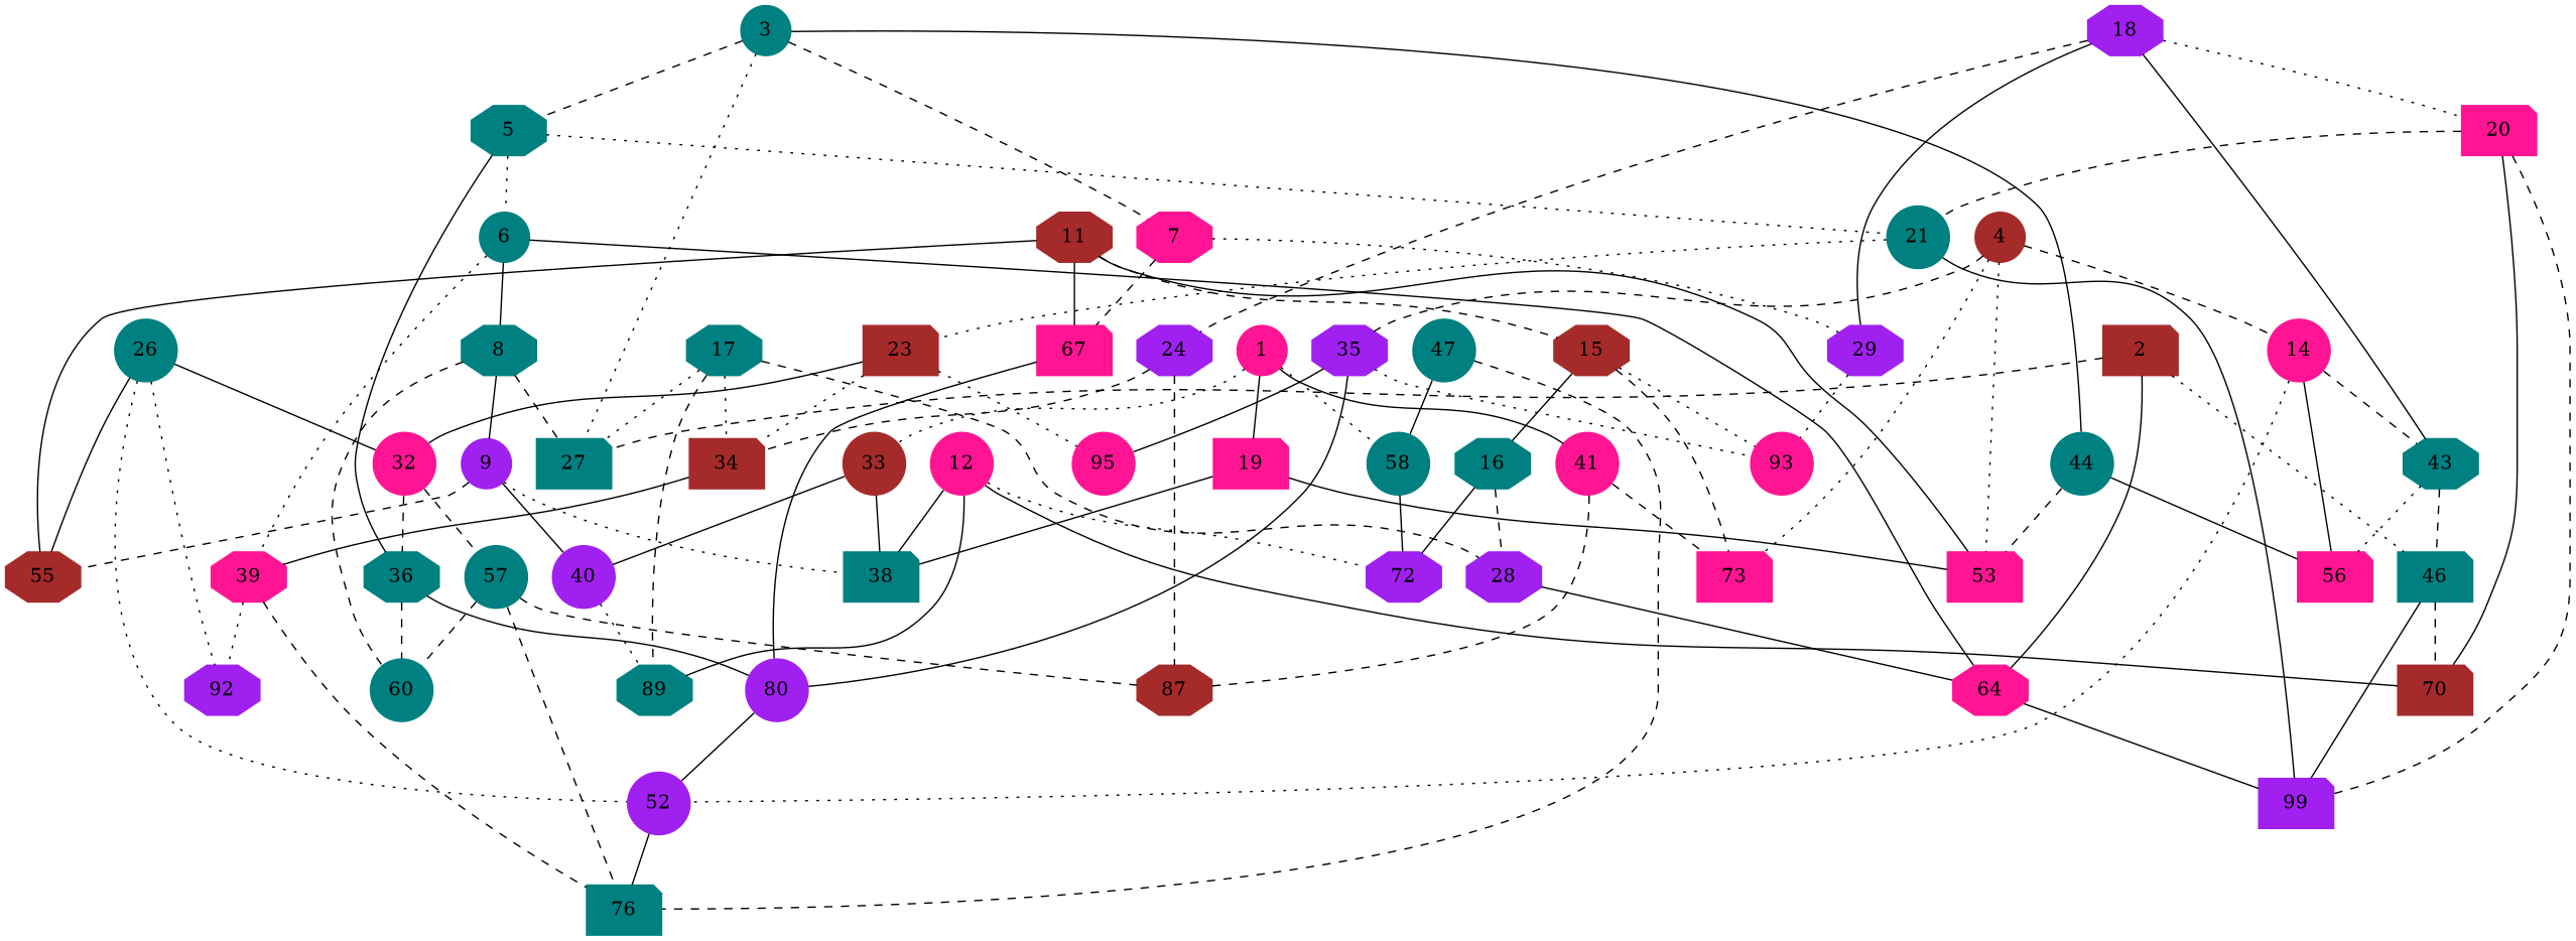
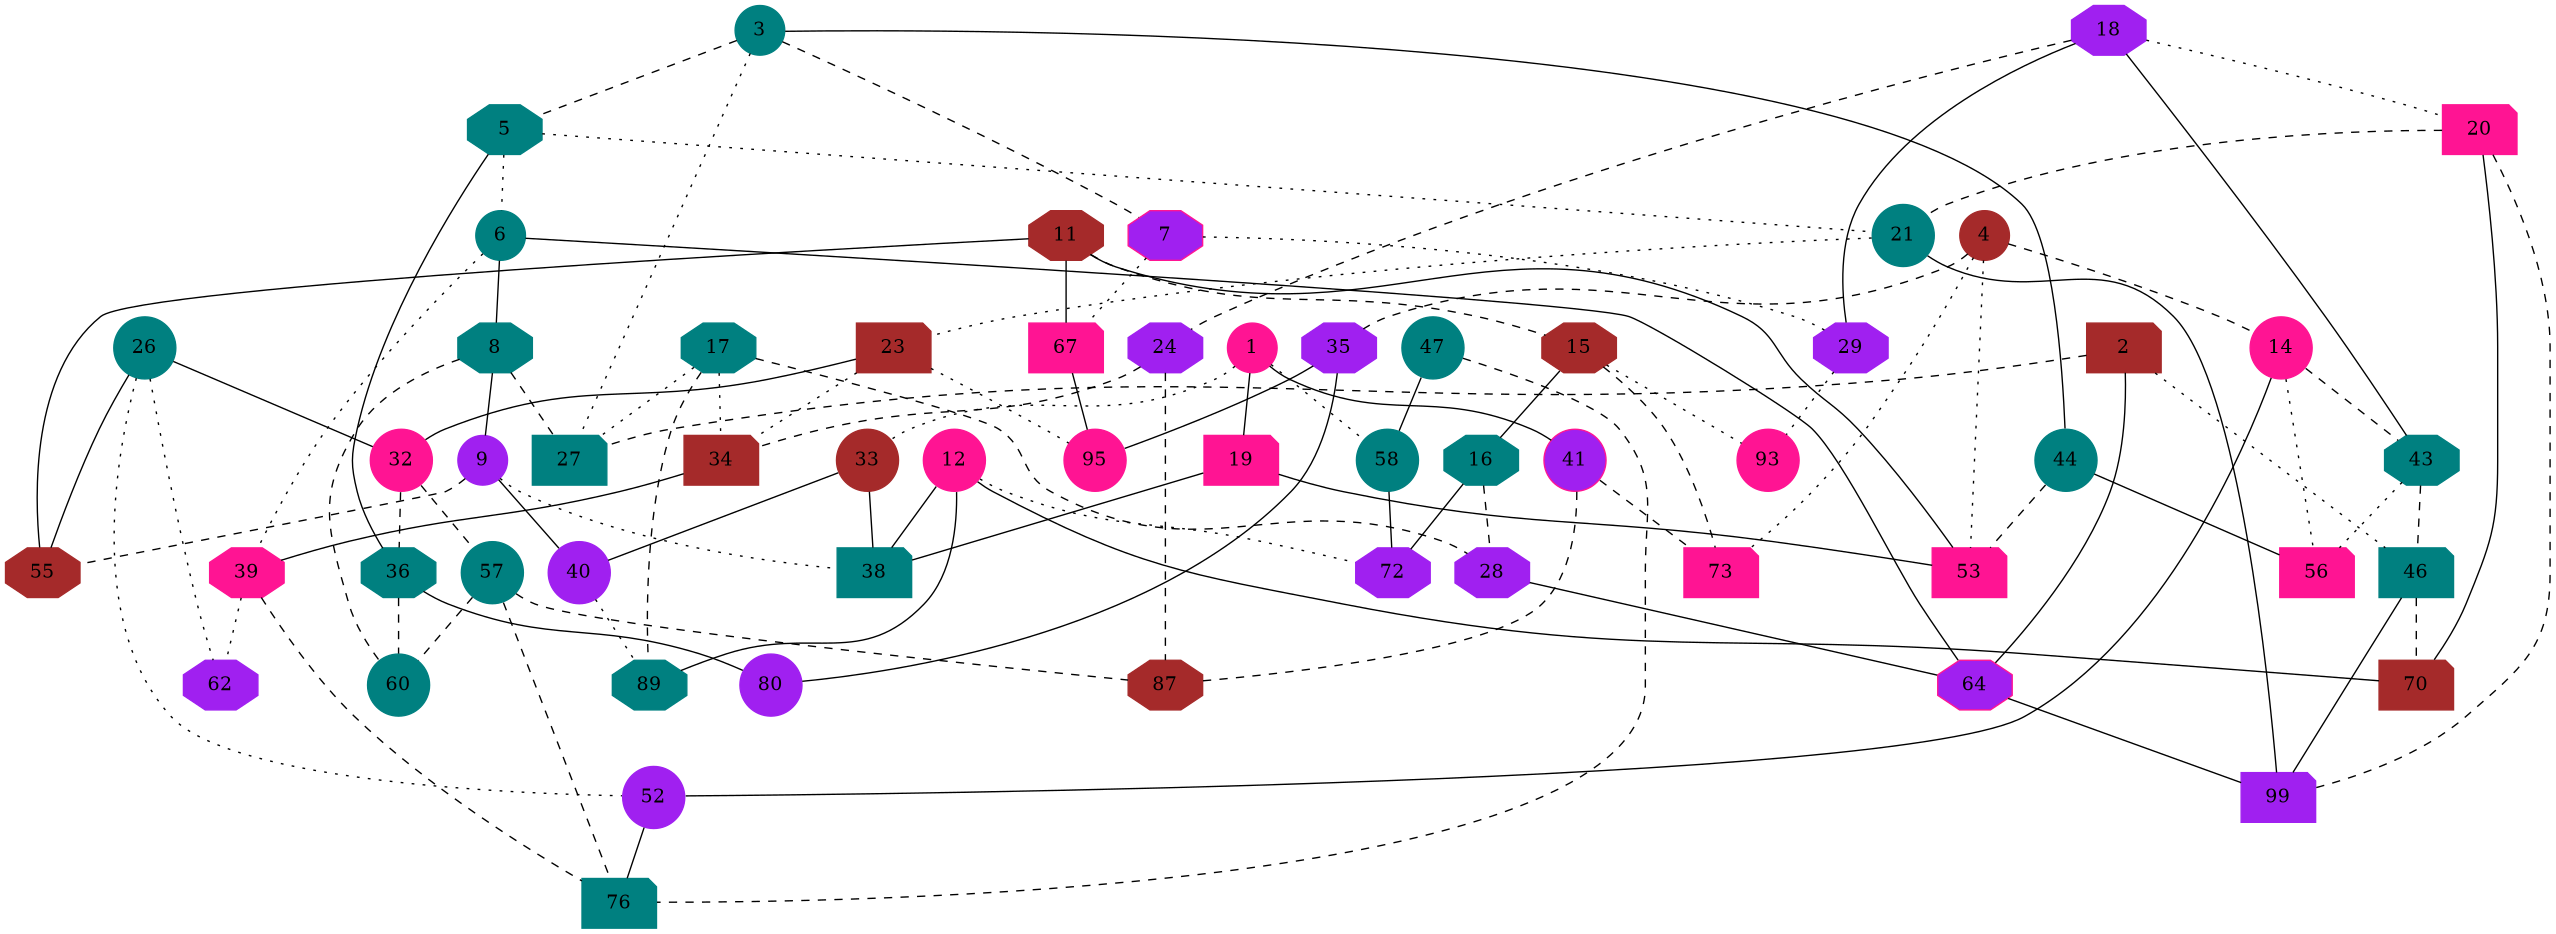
  graph {
    node [color=teal shape=circle style=filled]
    edge [style=solid]
    1 [color=deeppink super="+22"]
    19 [color=deeppink shape=note]
    33 [color=brown super="+42"]
-   41 [color=deeppink super="+51"]
+   41 [color=deeppink super="+51" fillcolor=purple]
    58 [super="+83"]
    53 [color=deeppink shape=note super="+85"]
    38 [shape=note super="+48"]
    40 [color=purple]
    73 [color=deeppink shape=note]
    87 [color=brown shape=octagon]
    72 [color=purple shape=octagon super="+88"]
    27 [shape=note super="+37"]
    2 [color=brown shape=note]
    46 [shape=note super="+80"]
-   64 [color=deeppink shape=octagon super="+86"]
+   64 [color=deeppink shape=octagon super="+86" fillcolor=purple]
    70 [color=brown shape=note]
    n17 [color=purple label=99 shape=note super="+99"]
    3 [super="+69"]
    5 [shape=octagon super="+79"]
-   7 [color=deeppink shape=octagon]
+   7 [color=deeppink shape=octagon fillcolor=purple]
    44
    6 [super="+75"]
    21 [super="+61"]
    36 [shape=octagon super="+66"]
    29 [color=purple shape=octagon super="+77"]
    67 [color=deeppink shape=note super="+94"]
    56 [color=deeppink shape=note super="+78"]
    4 [color=brown super="+13"]
    14 [color=deeppink super="+31"]
    35 [color=purple shape=octagon super="+49"]
    43 [shape=octagon super="+81"]
    52 [color=purple super="+97"]
    93 [color=deeppink]
    95 [color=deeppink]
    n35 [color=purple label=80]
    8 [shape=octagon super="+74"]
    39 [color=deeppink shape=octagon super="+100"]
    23 [color=brown shape=note super="+68"]
    60
    9 [color=purple super="+25"]
-   62 [color=purple shape=octagon label=92]
+   62 [color=purple shape=octagon]
    76 [shape=note super="+98"]
    55 [color=brown shape=octagon]
    89 [shape=octagon super="+96"]
    11 [color=brown shape=octagon super="+54"]
    15 [color=brown shape=octagon super="+91"]
    16 [shape=octagon super="+92"]
    12 [color=deeppink super="+63"]
    28 [color=purple shape=octagon]
    17 [shape=octagon super="+30"]
    34 [color=brown shape=note super="+45"]
    18 [color=purple shape=octagon super="+82"]
    20 [color=deeppink shape=note super="+65"]
    24 [color=purple shape=octagon]
    32 [color=deeppink super="+84"]
    57 [super="+71"]
    26 [super="+59"]
    47
    1 -- 19
    1 -- 33 [style=dotted]
    1 -- 41
    1 -- 58 [style=dotted]
    19 -- 53
    19 -- 38
    33 -- 38
    33 -- 40
    41 -- 73 [style=dashed]
    41 -- 87 [style=dashed]
    58 -- 72
    40 -- 89 [style=dotted]
    2 -- 27 [style=dashed]
    2 -- 46 [style=dotted]
    2 -- 64
    46 -- 70 [style=dashed]
    46 -- n17
    64 -- n17
    3 -- 27 [style=dotted]
    3 -- 5 [style=dashed]
    3 -- 7 [style=dashed]
    3 -- 44
    5 -- 6 [style=dotted]
    5 -- 21 [style=dotted]
    5 -- 36
    7 -- 29 [style=dotted]
-   7 -- 67 [style=dashed]
+   7 -- 67 [style=dotted]
    44 -- 53 [style=dashed]
    44 -- 56
    6 -- 64
    6 -- 8
    6 -- 39 [style=dotted]
    21 -- n17
    21 -- 23 [style=dotted]
    36 -- n35
    36 -- 60 [style=dashed]
    29 -- 93 [style=dotted]
-   67 -- n35
+   67 -- 95
    4 -- 53 [style=dotted]
    4 -- 73 [style=dotted]
    4 -- 14 [style=dashed]
    4 -- 35 [style=dashed]
-   14 -- 56
+   14 -- 56 [style=dotted]
    14 -- 43 [style=dashed]
-   14 -- 52 [style=dotted]
-   35 -- 93 [style=dotted]
+   14 -- 52
    35 -- 95
    35 -- n35
    43 -- 46 [style=dashed]
    43 -- 56 [style=dotted]
    52 -- 76
-   n35 -- 52
    8 -- 27 [style=dashed]
    8 -- 60 [style=dashed]
    8 -- 9
    39 -- 62 [style=dotted]
    39 -- 76 [style=dashed]
    23 -- 95 [style=dotted]
    23 -- 34 [style=dotted]
    23 -- 32
    9 -- 38 [style=dotted]
    9 -- 40
    9 -- 55 [style=dashed]
    11 -- 53
    11 -- 67
    11 -- 55
    11 -- 15 [style=dashed]
    15 -- 73 [style=dashed]
    15 -- 93 [style=dotted]
    15 -- 16
    16 -- 72 [weight=2]
    16 -- 28 [style=dashed]
    12 -- 38
    12 -- 72 [style=dotted]
    12 -- 70
    12 -- 89
    28 -- 64
    17 -- 27 [style=dotted]
    17 -- 89 [style=dashed]
    17 -- 28 [style=dashed]
    17 -- 34 [style=dotted]
    34 -- 39
    18 -- 29
    18 -- 43
    18 -- 20 [style=dotted]
    18 -- 24 [style=dashed]
    20 -- 70
    20 -- n17 [style=dashed]
    20 -- 21 [style=dashed]
    24 -- 87 [style=dashed]
    24 -- 34 [style=dashed]
    32 -- 36 [style=dashed]
    32 -- 57 [style=dashed]
    57 -- 87 [style=dashed]
    57 -- 60 [style=dashed]
    57 -- 76 [style=dashed]
    26 -- 52 [style=dotted]
    26 -- 62 [style=dotted]
    26 -- 55
    26 -- 32
    47 -- 58 [weight=2]
    47 -- 76 [style=dashed]
  }
